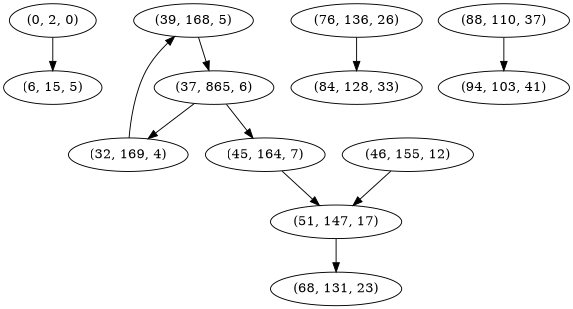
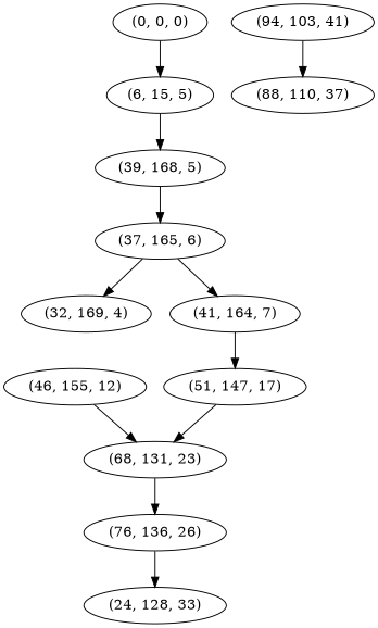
  digraph {
    n1 [label="(6, 15, 5)"]
-   "(0, 0, 0)" [label="(0, 2, 0)"]
+   "(0, 0, 0)"
    n3 [label="(39, 168, 5)"]
    "(32, 169, 4)"
-   "(37, 165, 6)" [label="(37, 865, 6)"]
-   "(41, 164, 7)" [label="(45, 164, 7)"]
+   "(37, 165, 6)"
+   "(41, 164, 7)"
    "(51, 147, 17)"
    "(46, 155, 12)"
    n9 [label="(68, 131, 23)"]
    "(76, 136, 26)"
-   "(84, 128, 33)"
+   "(84, 128, 33)" [label="(24, 128, 33)"]
    "(88, 110, 37)"
    "(94, 103, 41)"
    "(0, 0, 0)" -> n1
    n3 -> "(37, 165, 6)"
-   "(32, 169, 4)" -> n3
+   n1 -> n3
    "(37, 165, 6)" -> "(32, 169, 4)"
    "(37, 165, 6)" -> "(41, 164, 7)"
    "(41, 164, 7)" -> "(51, 147, 17)"
    "(51, 147, 17)" -> n9
-   "(46, 155, 12)" -> "(51, 147, 17)"
+   "(46, 155, 12)" -> n9
+   n9 -> "(76, 136, 26)"
    "(76, 136, 26)" -> "(84, 128, 33)"
-   "(88, 110, 37)" -> "(94, 103, 41)"
+   "(94, 103, 41)" -> "(88, 110, 37)"
  }
